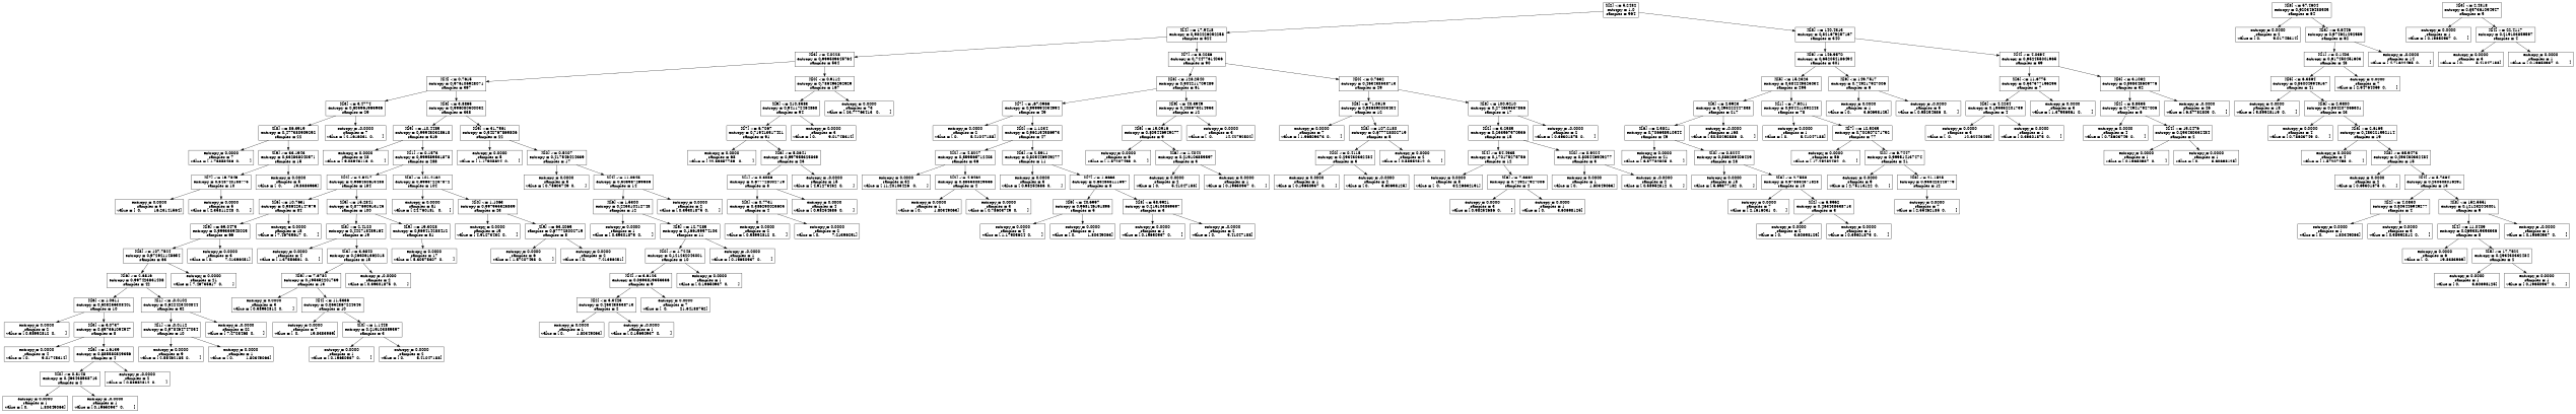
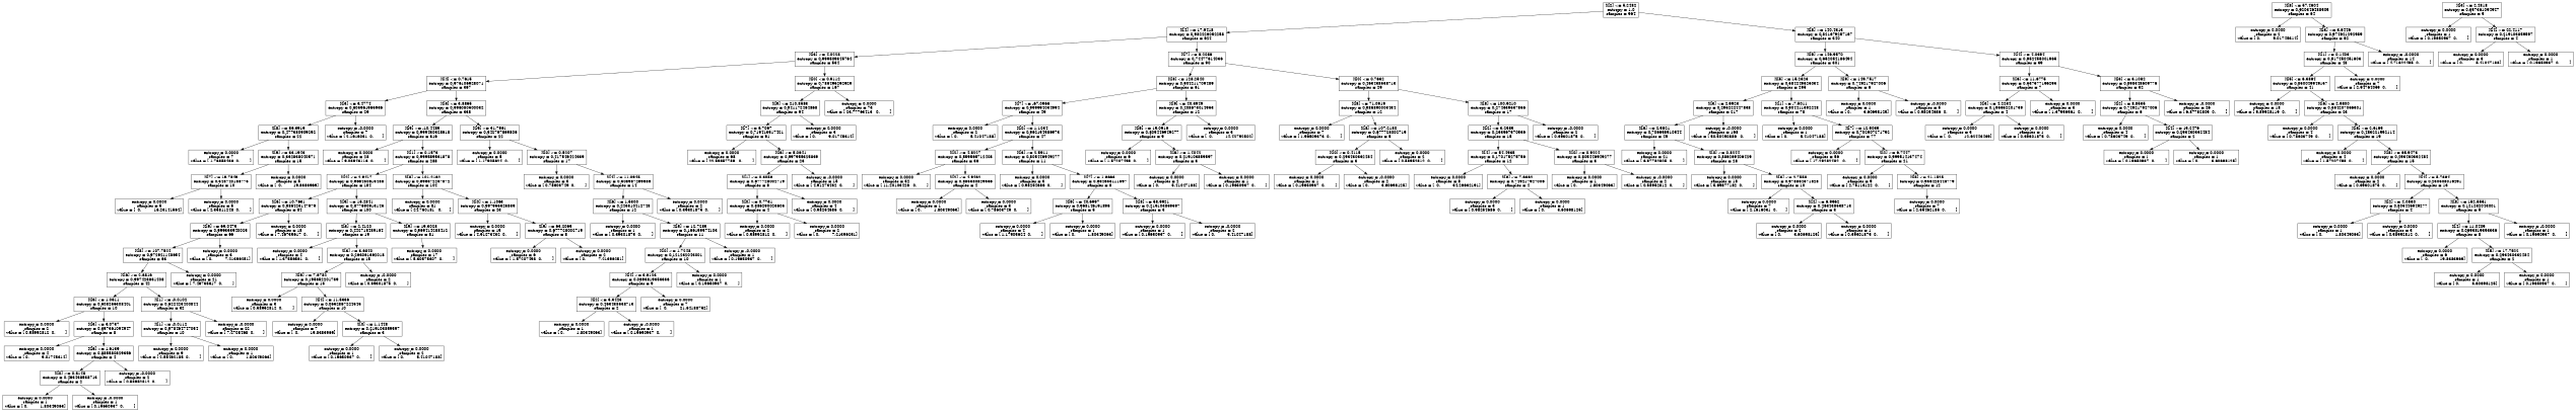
  digraph {
    node [shape=box]
    n1 [label="X[2] <= 5.2482\nentropy = 1.0\nsamples = 964"]
    n2 [label="X[4] <= 17.9418\nentropy = 0.982226052258\nsamples = 624"]
    n3 [label="X[8] <= 140.4313\nentropy = 0.821679257167\nsamples = 340"]
    n4 [label="X[3] <= 4.0228\nentropy = 0.999509345764\nsamples = 534"]
    n5 [label="X[7] <= 6.2086\nentropy = 0.74477614036\nsamples = 90"]
    n6 [label="X[9] <= 146.9570\nentropy = 0.652054186494\nsamples = 301"]
    n7 [label="X[4] <= 4.0394\nentropy = 0.952455001965\nsamples = 39"]
    n8 [label="X[4] <= 0.7615\nentropy = 0.976106928071\nsamples = 367"]
    n9 [label="X[0] <= 0.9112\nentropy = 0.786495292929\nsamples = 167"]
    n10 [label="X[8] <= 128.2540\nentropy = 0.904211709489\nsamples = 61"]
    n11 [label="X[0] <= 0.7632\nentropy = 0.463438538713\nsamples = 29"]
    n12 [label="X[3] <= 3.4774\nentropy = 0.605961965936\nsamples = 29"]
    n13 [label="X[3] <= 3.8865\nentropy = 0.996080500032\nsamples = 338"]
    n14 [label="X[9] <= 210.8583\nentropy = 0.941172464868\nsamples = 94"]
    n15 [label="entropy = 0.0000\nsamples = 73\nvalue = [ 23.77763413   0.        ]"]
    n16 [label="X[8] <= 86.3919\nentropy = 0.477380909252\nsamples = 22"]
    n17 [label="entropy = -0.0000\nsamples = 7\nvalue = [ 2.1616031  0.       ]"]
    n18 [label="X[5] <= -10.4485\nentropy = 0.999430328618\nsamples = 316"]
    n19 [label="X[9] <= 31.7561\nentropy = 0.542767869806\nsamples = 22"]
    n20 [label="entropy = 0.0000\nsamples = 7\nvalue = [ 1.76858436  0.        ]"]
    n21 [label="X[9] <= 33.1943\nentropy = 0.332838040571\nsamples = 15"]
    n22 [label="X[7] <= 19.7849\nentropy = 0.548740188775\nsamples = 10"]
    n23 [label="entropy = 0.0000\nsamples = 5\nvalue = [  0.         19.8383969]"]
    n24 [label="entropy = 0.0000\nsamples = 5\nvalue = [  0.          16.23141564]"]
    n25 [label="entropy = 0.0000\nsamples = 5\nvalue = [ 2.35811248  0.        ]"]
    n26 [label="entropy = 0.0000\nsamples = 28\nvalue = [ 9.03943116  0.        ]"]
    n27 [label="X[1] <= 0.1573\nentropy = 0.999589531878\nsamples = 288"]
    n28 [label="entropy = 0.0000\nsamples = 5\nvalue = [ 1.17905624  0.        ]"]
    n29 [label="X[0] <= 0.5207\nentropy = 0.417546424339\nsamples = 17"]
    n30 [label="X[2] <= 2.9417\nentropy = 0.966450613488\nsamples = 184"]
    n31 [label="X[8] <= 101.2162\nentropy = 0.696372237872\nsamples = 104"]
    n32 [label="X[6] <= 10.7631\nentropy = 0.986423147979\nsamples = 84"]
    n33 [label="X[9] <= 15.2841\nentropy = 0.877690913145\nsamples = 100"]
    n34 [label="entropy = 0.0000\nsamples = 81\nvalue = [ 24.760181   0.      ]"]
    n35 [label="X[0] <= 1.1063\nentropy = 0.997955325839\nsamples = 23"]
    n36 [label="X[9] <= 69.0475\nentropy = 0.999333940025\nsamples = 66"]
    n37 [label="entropy = 0.0000\nsamples = 18\nvalue = [ 7.46735617  0.        ]"]
    n38 [label="X[3] <= 2.4120\nentropy = 0.442718489164\nsamples = 19"]
    n39 [label="X[9] <= 19.3028\nentropy = 0.969414288412\nsamples = 81"]
    n40 [label="X[8] <= 107.7524\nentropy = 0.972921148654\nsamples = 63"]
    n41 [label="entropy = 0.0000\nsamples = 3\nvalue = [ 0.          7.21396251]"]
    n42 [label="X[6] <= 2.6816\nentropy = 0.997423831408\nsamples = 42"]
    n43 [label="entropy = 0.0000\nsamples = 21\nvalue = [ 7.46735617  0.        ]"]
    n44 [label="X[6] <= 1.0611\nentropy = 0.508255308401\nsamples = 10"]
    n45 [label="X[1] <= -0.0102\nentropy = 0.622423400844\nsamples = 32"]
    n46 [label="entropy = 0.0000\nsamples = 2\nvalue = [ 0.58952812  0.        ]"]
    n47 [label="X[3] <= 3.0737\nentropy = 0.357361094947\nsamples = 8"]
    n48 [label="X[1] <= -0.0112\nentropy = 0.978464747054\nsamples = 10"]
    n49 [label="entropy = -0.0000\nsamples = 22\nvalue = [ 7.2708468  0.       ]"]
    n50 [label="entropy = 0.0000\nsamples = 4\nvalue = [ 0.          9.01745314]"]
    n51 [label="X[6] <= 1.6139\nentropy = 0.885580829356\nsamples = 4"]
    n52 [label="X[0] <= 0.8148\nentropy = 0.463438538713\nsamples = 2"]
    n53 [label="entropy = -0.0000\nsamples = 2\nvalue = [ 0.58952812  0.        ]"]
    n54 [label="entropy = 0.0000\nsamples = 1\nvalue = [ 0.          1.80349063]"]
    n55 [label="entropy = -0.0000\nsamples = 1\nvalue = [ 0.19650937  0.        ]"]
    n56 [label="entropy = 0.0000\nsamples = 9\nvalue = [ 2.55462185  0.        ]"]
    n57 [label="entropy = 0.0000\nsamples = 1\nvalue = [ 0.          1.80349063]"]
    n58 [label="entropy = 0.0000\nsamples = 4\nvalue = [ 1.37556561  0.        ]"]
    n59 [label="X[3] <= 3.6840\nentropy = 0.263061362018\nsamples = 15"]
    n60 [label="entropy = 0.0000\nsamples = 17\nvalue = [ 5.30575307  0.        ]"]
    n61 [label="X[9] <= 7.6782\nentropy = 0.195352201739\nsamples = 13"]
    n62 [label="entropy = -0.0000\nsamples = 2\nvalue = [ 0.39301875  0.        ]"]
    n63 [label="entropy = 0.0000\nsamples = 3\nvalue = [ 0.58952812  0.        ]"]
    n64 [label="X[4] <= 11.5336\nentropy = 0.0652867224545\nsamples = 10"]
    n65 [label="entropy = 0.0000\nsamples = 7\nvalue = [  0.         19.8383969]"]
    n66 [label="X[0] <= 1.1448\nentropy = 0.219103859597\nsamples = 3"]
    n67 [label="entropy = 0.0000\nsamples = 1\nvalue = [ 0.19650937  0.        ]"]
    n68 [label="entropy = 0.0000\nsamples = 2\nvalue = [ 0.          5.41047188]"]
    n69 [label="X[8] <= 57.4604\nentropy = 0.920346488505\nsamples = 64"]
    n70 [label="entropy = 0.0000\nsamples = 2\nvalue = [ 0.          9.01745314]"]
    n71 [label="X[3] <= 3.6446\nentropy = 0.974621292989\nsamples = 62"]
    n72 [label="X[1] <= 0.1403\nentropy = 0.917450451603\nsamples = 48"]
    n73 [label="entropy = -0.0000\nsamples = 14\nvalue = [ 4.71622495  0.        ]"]
    n74 [label="X[5] <= 6.3864\nentropy = 0.850049949157\nsamples = 41"]
    n75 [label="entropy = 0.0000\nsamples = 7\nvalue = [ 2.94764059  0.        ]"]
    n76 [label="entropy = 0.0000\nsamples = 18\nvalue = [ 5.89528119  0.        ]"]
    n77 [label="X[6] <= 2.9800\nentropy = 0.554207056301\nsamples = 23"]
    n78 [label="entropy = 0.0000\nsamples = 4\nvalue = [ 0.78603749  0.        ]"]
    n79 [label="X[3] <= 2.6165\nentropy = 0.483221552114\nsamples = 19"]
    n80 [label="entropy = 0.0000\nsamples = 4\nvalue = [ 1.57207498  0.        ]"]
    n81 [label="X[8] <= 65.9473\nentropy = 0.293430332484\nsamples = 15"]
    n82 [label="entropy = 0.0000\nsamples = 2\nvalue = [ 0.39301875  0.        ]"]
    n83 [label="X[4] <= 5.7364\nentropy = 0.230508016291\nsamples = 13"]
    n84 [label="X[2] <= 4.0830\nentropy = 0.805446949277\nsamples = 4"]
    n85 [label="X[8] <= 152.5551\nentropy = 0.121232043001\nsamples = 9"]
    n86 [label="entropy = 0.0000\nsamples = 1\nvalue = [ 0.          1.80349063]"]
    n87 [label="entropy = 0.0000\nsamples = 3\nvalue = [ 0.58952812  0.        ]"]
    n88 [label="X[4] <= 11.0409\nentropy = 0.0693819353336\nsamples = 8"]
    n89 [label="entropy = -0.0000\nsamples = 1\nvalue = [ 0.19650937  0.        ]"]
    n90 [label="entropy = 0.0000\nsamples = 6\nvalue = [  0.         19.8383969]"]
    n91 [label="X[5] <= 17.7522\nentropy = 0.293430332484\nsamples = 2"]
    n92 [label="entropy = 0.0000\nsamples = 1\nvalue = [ 0.          3.60698125]"]
    n93 [label="entropy = 0.0000\nsamples = 1\nvalue = [ 0.19650937  0.        ]"]
    n94 [label="entropy = 0.0000\nsamples = 15\nvalue = [ 4.91273432  0.        ]"]
-   n95 [label="X[9] <= 63.2065\nsamples = 0.677728002719\nsamples = 8"]
+   n95 [label="X[9] <= 63.2065\nentropy = 0.677728002719\nsamples = 8"]
    n96 [label="entropy = 0.0000\nsamples = 6\nvalue = [ 1.57207498  0.        ]"]
    n97 [label="entropy = 0.0000\nsamples = 2\nvalue = [ 0.          7.21396251]"]
    n98 [label="entropy = 0.0000\nsamples = 3\nvalue = [ 0.78603749  0.        ]"]
    n99 [label="X[4] <= 11.0945\nentropy = 0.308987269686\nsamples = 14"]
    n100 [label="X[6] <= 1.5300\nentropy = 0.243310412748\nsamples = 12"]
    n101 [label="entropy = 0.0000\nsamples = 2\nvalue = [ 0.39301875  0.        ]"]
    n102 [label="entropy = 0.0000\nsamples = 1\nvalue = [ 0.39301875  0.        ]"]
    n103 [label="X[5] <= 12.7285\nentropy = 0.166159574103\nsamples = 11"]
    n104 [label="X[0] <= 1.7248\nentropy = 0.121232043001\nsamples = 10"]
    n105 [label="entropy = -0.0000\nsamples = 1\nvalue = [ 0.19650937  0.        ]"]
    n106 [label="X[4] <= 3.6123\nentropy = 0.0693819353336\nsamples = 9"]
    n107 [label="entropy = 0.0000\nsamples = 1\nvalue = [ 0.19650937  0.        ]"]
    n108 [label="X[2] <= 3.3423\nentropy = 0.463438538713\nsamples = 2"]
    n109 [label="entropy = 0.0000\nsamples = 7\nvalue = [  0.          21.64188752]"]
    n110 [label="entropy = 0.0000\nsamples = 1\nvalue = [ 0.          1.80349063]"]
    n111 [label="entropy = -0.0000\nsamples = 1\nvalue = [ 0.19650937  0.        ]"]
    n112 [label="X[7] <= 6.7067\nentropy = 0.719413517421\nsamples = 91"]
    n113 [label="entropy = 0.0000\nsamples = 3\nvalue = [ 0.          9.01745314]"]
    n114 [label="entropy = 0.0000\nsamples = 68\nvalue = [ 22.59857789   0.        ]"]
    n115 [label="X[6] <= 5.0641\nentropy = 0.997955325839\nsamples = 23"]
    n116 [label="X[1] <= 0.3056\nentropy = 0.677728002719\nsamples = 8"]
    n117 [label="entropy = -0.0000\nsamples = 15\nvalue = [ 4.91273432  0.        ]"]
    n118 [label="X[0] <= 0.7731\nentropy = 0.386290023605\nsamples = 4"]
    n119 [label="entropy = 0.0000\nsamples = 4\nvalue = [ 0.98254686  0.        ]"]
    n120 [label="entropy = 0.0000\nsamples = 2\nvalue = [ 0.58952812  0.        ]"]
    n121 [label="entropy = 0.0000\nsamples = 2\nvalue = [ 0.          7.21396251]"]
    n122 [label="X[7] <= -67.0966\nentropy = 0.999994034994\nsamples = 49"]
    n123 [label="X[9] <= 40.3949\nentropy = 0.408673014953\nsamples = 12"]
    n124 [label="X[8] <= 71.0919\nentropy = 0.986890003434\nsamples = 12"]
    n125 [label="X[8] <= 100.9210\nentropy = 0.274339537856\nsamples = 17"]
    n126 [label="entropy = 0.0000\nsamples = 2\nvalue = [ 0.          5.41047188]"]
    n127 [label="X[0] <= 1.1234\nentropy = 0.962154586973\nsamples = 47"]
    n128 [label="X[5] <= 15.0916\nentropy = 0.805446949277\nsamples = 9"]
    n129 [label="entropy = 0.0000\nsamples = 3\nvalue = [  0.          14.42792502]"]
    n130 [label="X[2] <= 4.8227\nentropy = 0.559565712408\nsamples = 36"]
    n131 [label="X[3] <= 2.5911\nentropy = 0.805446949277\nsamples = 11"]
    n132 [label="entropy = 0.0000\nsamples = 32\nvalue = [ 11.20103426   0.        ]"]
    n133 [label="X[2] <= 4.9462\nentropy = 0.885580829356\nsamples = 4"]
    n134 [label="entropy = 0.0000\nsamples = 3\nvalue = [ 0.98254686  0.        ]"]
    n135 [label="X[7] <= 1.6663\nentropy = 0.634655111597\nsamples = 8"]
    n136 [label="entropy = 0.0000\nsamples = 1\nvalue = [ 0.          1.80349063]"]
    n137 [label="entropy = 0.0000\nsamples = 3\nvalue = [ 0.78603749  0.        ]"]
    n138 [label="X[9] <= 40.6997\nentropy = 0.968146191896\nsamples = 5"]
    n139 [label="X[8] <= 58.9921\nentropy = 0.219103859597\nsamples = 3"]
    n140 [label="entropy = 0.0000\nsamples = 4\nvalue = [ 1.17905624  0.        ]"]
    n141 [label="entropy = 0.0000\nsamples = 1\nvalue = [ 0.          1.80349063]"]
    n142 [label="entropy = 0.0000\nsamples = 1\nvalue = [ 0.19650937  0.        ]"]
    n143 [label="entropy = -0.0000\nsamples = 2\nvalue = [ 0.          5.41047188]"]
    n144 [label="entropy = 0.0000\nsamples = 6\nvalue = [ 1.57207498  0.        ]"]
    n145 [label="X[6] <= 1.4042\nentropy = 0.219103859597\nsamples = 3"]
    n146 [label="entropy = 0.0000\nsamples = 2\nvalue = [ 0.          5.41047188]"]
    n147 [label="entropy = 0.0000\nsamples = 1\nvalue = [ 0.19650937  0.        ]"]
    n148 [label="entropy = 0.0000\nsamples = 7\nvalue = [ 1.96509373  0.        ]"]
    n149 [label="X[8] <= 107.2180\nentropy = 0.677728002719\nsamples = 5"]
    n150 [label="X[2] <= 3.2585\nentropy = 0.233567570536\nsamples = 15"]
    n151 [label="entropy = -0.0000\nsamples = 2\nvalue = [ 0.39301875  0.        ]"]
    n152 [label="X[0] <= 0.4115\nentropy = 0.293430332484\nsamples = 3"]
    n153 [label="entropy = 0.0000\nsamples = 2\nvalue = [ 0.58952812  0.        ]"]
    n154 [label="entropy = 0.0000\nsamples = 1\nvalue = [ 0.19650937  0.        ]"]
    n155 [label="entropy = -0.0000\nsamples = 2\nvalue = [ 0.          3.60698125]"]
    n156 [label="X[4] <= 54.4935\nentropy = 0.170175275756\nsamples = 12"]
    n157 [label="X[0] <= 0.9224\nentropy = 0.805446949277\nsamples = 3"]
    n158 [label="entropy = 0.0000\nsamples = 8\nvalue = [  0.          34.26632191]"]
    n159 [label="X[6] <= 7.6362\nentropy = 0.749217927006\nsamples = 4"]
    n160 [label="entropy = 0.0000\nsamples = 1\nvalue = [ 0.          1.80349063]"]
    n161 [label="entropy = -0.0000\nsamples = 2\nvalue = [ 0.58952812  0.        ]"]
    n162 [label="entropy = 0.0000\nsamples = 3\nvalue = [ 0.98254686  0.        ]"]
    n163 [label="entropy = 0.0000\nsamples = 1\nvalue = [ 0.          3.60698125]"]
    n164 [label="X[5] <= 15.2323\nentropy = 0.584249325034\nsamples = 295"]
    n165 [label="X[9] <= 149.7517\nentropy = 0.749217927006\nsamples = 6"]
    n166 [label="X[6] <= 11.6775\nentropy = 0.537577196295\nsamples = 7"]
    n167 [label="X[3] <= 3.1082\nentropy = 0.898348609776\nsamples = 32"]
    n168 [label="X[3] <= 2.9923\nentropy = 0.295222447838\nsamples = 217"]
    n169 [label="X[1] <= -7.5011\nentropy = 0.904411392248\nsamples = 78"]
    n170 [label="entropy = 0.0000\nsamples = 1\nvalue = [ 0.          3.60698125]"]
    n171 [label="entropy = -0.0000\nsamples = 5\nvalue = [ 0.98254686  0.        ]"]
    n172 [label="X[6] <= 2.5821\nentropy = 0.706658510544\nsamples = 49"]
    n173 [label="entropy = -0.0000\nsamples = 168\nvalue = [ 50.50290886   0.        ]"]
    n174 [label="entropy = 0.0000\nsamples = 1\nvalue = [ 0.          5.41047188]"]
    n175 [label="X[7] <= 12.5035\nentropy = 0.702507271752\nsamples = 77"]
    n176 [label="entropy = 0.0000\nsamples = 21\nvalue = [ 6.87782805  0.        ]"]
    n177 [label="X[0] <= 0.8244\nentropy = 0.886269406429\nsamples = 28"]
    n178 [label="entropy = 0.0000\nsamples = 18\nvalue = [ 5.69877182  0.        ]"]
    n179 [label="X[3] <= 2.7558\nentropy = 0.978854571828\nsamples = 10"]
    n180 [label="entropy = 0.0000\nsamples = 7\nvalue = [ 2.1616031  0.       ]"]
    n181 [label="X[2] <= 6.9962\nentropy = 0.463438538713\nsamples = 3"]
    n182 [label="entropy = 0.0000\nsamples = 2\nvalue = [ 0.          3.60698125]"]
    n183 [label="entropy = 0.0000\nsamples = 1\nvalue = [ 0.39301875  0.        ]"]
    n184 [label="entropy = 0.0000\nsamples = 56\nvalue = [ 17.29282482   0.        ]"]
    n185 [label="X[2] <= 6.7447\nentropy = 0.999514137474\nsamples = 21"]
    n186 [label="entropy = 0.0000\nsamples = 9\nvalue = [ 2.75113122  0.        ]"]
    n187 [label="X[5] <= 21.1525\nentropy = 0.936428448779\nsamples = 12"]
    n188 [label="entropy = 0.0000\nsamples = 7\nvalue = [ 2.55462185  0.        ]"]
    n189 [label="X[3] <= 2.4818\nentropy = 0.357361094947\nsamples = 5"]
    n190 [label="entropy = 0.0000\nsamples = 1\nvalue = [ 0.19650937  0.        ]"]
    n191 [label="X[4] <= 22.4117\nentropy = 0.219103859597\nsamples = 4"]
    n192 [label="entropy = 0.0000\nsamples = 3\nvalue = [ 0.          5.41047188]"]
    n193 [label="entropy = 0.0000\nsamples = 1\nvalue = [ 0.19650937  0.        ]"]
    n194 [label="X[3] <= 4.2234\nentropy = 0.195352201739\nsamples = 4"]
    n195 [label="entropy = 0.0000\nsamples = 3\nvalue = [ 1.37556561  0.        ]"]
    n196 [label="X[2] <= 8.8535\nentropy = 0.749217927006\nsamples = 6"]
    n197 [label="entropy = -0.0000\nsamples = 26\nvalue = [ 6.87782805  0.        ]"]
    n198 [label="entropy = 0.0000\nsamples = 3\nvalue = [  0.          12.62443439]"]
    n199 [label="entropy = 0.0000\nsamples = 1\nvalue = [ 0.39301875  0.        ]"]
    n200 [label="entropy = 0.0000\nsamples = 4\nvalue = [ 0.78603749  0.        ]"]
    n201 [label="X[4] <= 15.2476\nentropy = 0.293430332484\nsamples = 2"]
    n202 [label="entropy = 0.0000\nsamples = 1\nvalue = [ 0.19650937  0.        ]"]
    n203 [label="entropy = 0.0000\nsamples = 1\nvalue = [ 0.          3.60698125]"]
    n1 -> n2
    n1 -> n3
    n2 -> n4
    n2 -> n5
    n3 -> n6
    n3 -> n7
    n4 -> n8
    n4 -> n9
    n5 -> n10
    n5 -> n11
    n6 -> n164
    n6 -> n165
    n7 -> n166
    n7 -> n167
    n8 -> n12
    n8 -> n13
    n9 -> n14
    n9 -> n15
    n10 -> n122
    n10 -> n123
    n11 -> n124
    n11 -> n125
    n12 -> n16
    n12 -> n17
    n13 -> n18
    n13 -> n19
    n14 -> n112
    n14 -> n113
    n16 -> n20
    n16 -> n21
    n18 -> n26
    n18 -> n27
    n19 -> n28
    n19 -> n29
    n21 -> n22
    n21 -> n23
    n22 -> n24
    n22 -> n25
    n27 -> n30
    n27 -> n31
    n29 -> n98
    n29 -> n99
    n30 -> n32
    n30 -> n33
    n31 -> n34
    n31 -> n35
    n32 -> n36
    n32 -> n37
    n33 -> n38
    n33 -> n39
    n35 -> n94
    n35 -> n95
    n36 -> n40
    n36 -> n41
    n38 -> n58
    n38 -> n59
    n39 -> n60
    n40 -> n42
    n40 -> n43
    n42 -> n44
    n42 -> n45
    n44 -> n46
    n44 -> n47
    n45 -> n48
    n45 -> n49
    n47 -> n50
    n47 -> n51
    n48 -> n56
    n48 -> n57
    n51 -> n52
    n51 -> n53
    n52 -> n54
    n52 -> n55
    n59 -> n61
    n59 -> n62
    n61 -> n63
    n61 -> n64
    n64 -> n65
    n64 -> n66
    n66 -> n67
    n66 -> n68
    n69 -> n70
    n69 -> n71
    n71 -> n72
    n71 -> n73
    n72 -> n74
    n72 -> n75
    n74 -> n76
    n74 -> n77
    n77 -> n78
    n77 -> n79
    n79 -> n80
    n79 -> n81
    n81 -> n82
    n81 -> n83
    n83 -> n84
    n83 -> n85
    n84 -> n86
    n84 -> n87
    n85 -> n88
    n85 -> n89
    n88 -> n90
    n88 -> n91
    n91 -> n92
    n91 -> n93
    n95 -> n96
    n95 -> n97
    n99 -> n100
    n99 -> n101
    n100 -> n102
    n100 -> n103
    n103 -> n104
    n103 -> n105
    n104 -> n106
    n104 -> n107
    n106 -> n108
    n106 -> n109
    n108 -> n110
    n108 -> n111
    n112 -> n114
    n112 -> n115
    n115 -> n116
    n115 -> n117
    n116 -> n118
    n116 -> n119
    n118 -> n120
    n118 -> n121
    n122 -> n126
    n122 -> n127
    n123 -> n128
    n123 -> n129
    n124 -> n148
    n124 -> n149
    n125 -> n150
    n125 -> n151
    n127 -> n130
    n127 -> n131
    n128 -> n144
    n128 -> n145
    n130 -> n132
    n130 -> n133
    n131 -> n134
    n131 -> n135
    n133 -> n136
    n133 -> n137
    n135 -> n138
    n135 -> n139
    n138 -> n140
    n138 -> n141
    n139 -> n142
    n139 -> n143
    n145 -> n146
    n145 -> n147
    n149 -> n152
    n149 -> n153
    n150 -> n156
    n150 -> n157
    n152 -> n154
    n152 -> n155
    n156 -> n158
    n156 -> n159
    n157 -> n160
    n157 -> n161
    n159 -> n162
    n159 -> n163
    n164 -> n168
    n164 -> n169
    n165 -> n170
    n165 -> n171
    n166 -> n194
    n166 -> n195
    n167 -> n196
    n167 -> n197
    n168 -> n172
    n168 -> n173
    n169 -> n174
    n169 -> n175
    n172 -> n176
    n172 -> n177
    n175 -> n184
    n175 -> n185
    n177 -> n178
    n177 -> n179
    n179 -> n180
    n179 -> n181
    n181 -> n182
    n181 -> n183
    n185 -> n186
    n185 -> n187
    n187 -> n188
    n189 -> n190
    n189 -> n191
    n191 -> n192
    n191 -> n193
    n194 -> n198
    n194 -> n199
    n196 -> n200
    n196 -> n201
    n201 -> n202
    n201 -> n203
  }
